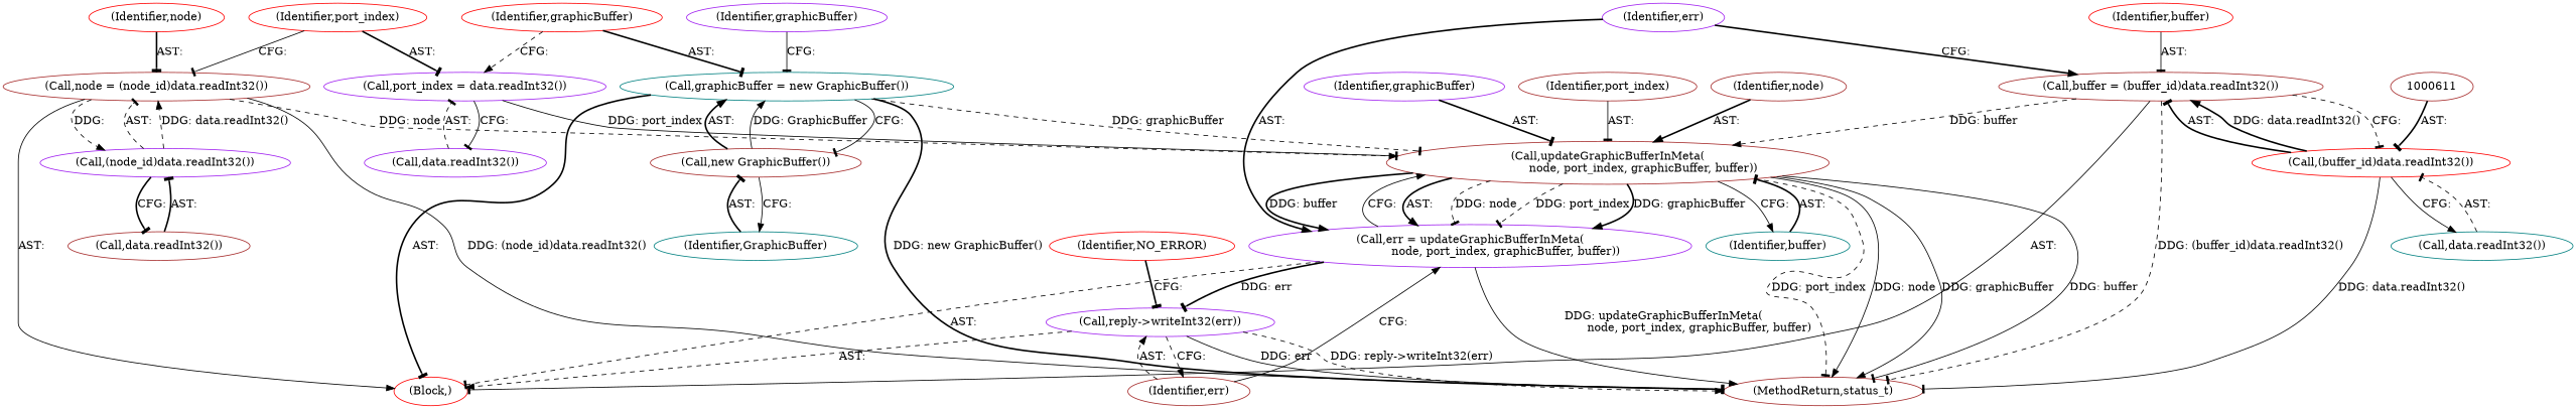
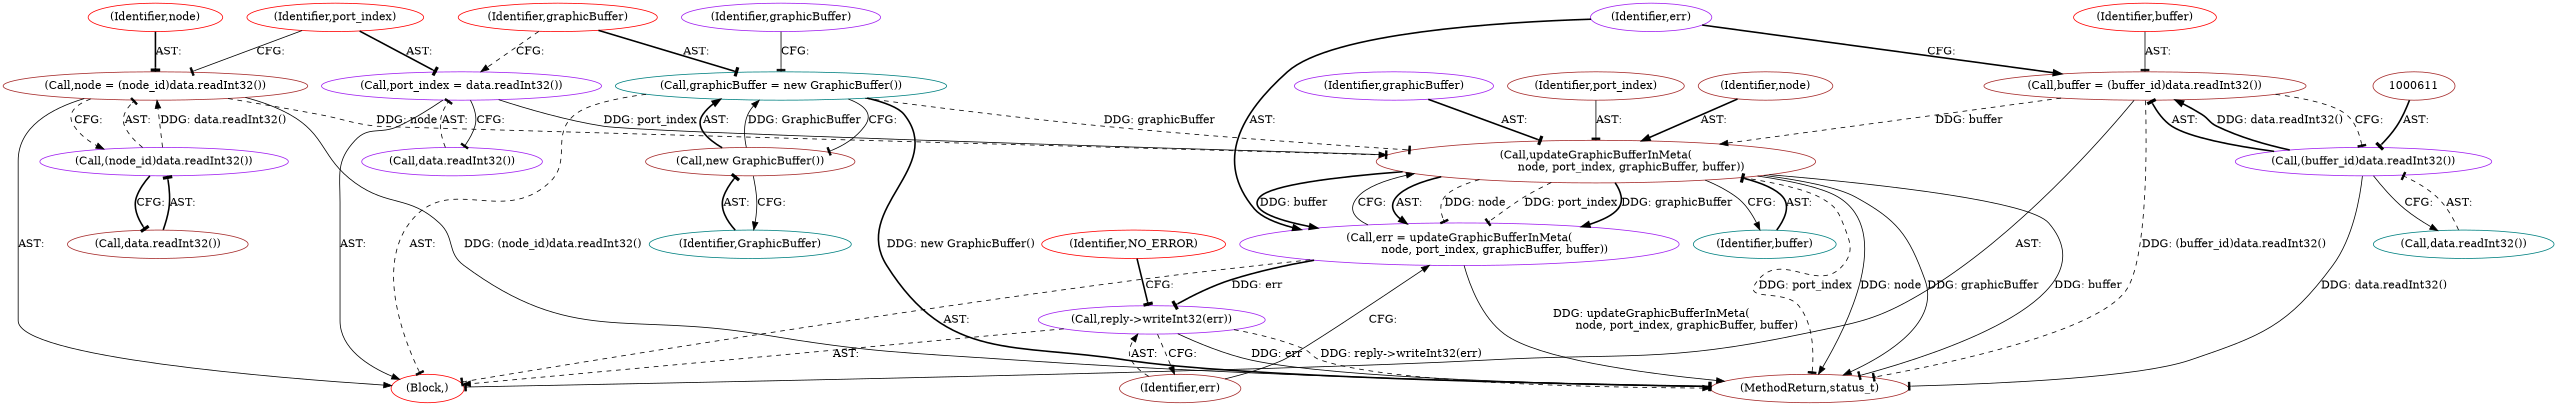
  digraph {
    node [color=brown]
    edge [arrowhead=tee style=solid]
    n1 [label="(Call,updateGraphicBufferInMeta(\n                    node, port_index, graphicBuffer, buffer))"]
    n2 [color=purple label="(Call,err = updateGraphicBufferInMeta(\n                    node, port_index, graphicBuffer, buffer))"]
    n3 [label="(MethodReturn,status_t)"]
    n4 [color=teal label="(Identifier,buffer)"]
    n5 [color=red label="(Block,)"]
    n6 [color=purple label="(Call,reply->writeInt32(err))"]
    n7 [label="(Call,node = (node_id)data.readInt32())"]
    n8 [color=purple label="(Call,(node_id)data.readInt32())"]
    n9 [label="(Call,data.readInt32())"]
    n10 [color=purple label="(Call,port_index = data.readInt32())"]
    n11 [color=purple label="(Call,data.readInt32())"]
    n12 [color=teal label="(Call,graphicBuffer = new GraphicBuffer())"]
    n13 [label="(Call,new GraphicBuffer())"]
    n14 [color=teal label="(Identifier,GraphicBuffer)"]
    n15 [label="(Call,buffer = (buffer_id)data.readInt32())"]
-   n16 [color=red label="(Call,(buffer_id)data.readInt32())"]
+   n16 [color=purple label="(Call,(buffer_id)data.readInt32())"]
    n17 [color=teal label="(Call,data.readInt32())"]
    n18 [label="(Identifier,err)"]
    n19 [color=purple label="(Identifier,err)"]
    n20 [label="(Identifier,node)"]
    n21 [color=red label="(Identifier,node)"]
    n22 [color=red label="(Identifier,graphicBuffer)"]
    n23 [color=purple label="(Identifier,graphicBuffer)"]
    n24 [color=red label="(Identifier,port_index)"]
    n25 [color=purple label="(Identifier,graphicBuffer)"]
    n26 [color=red label="(Identifier,NO_ERROR)"]
    n27 [label="(Identifier,port_index)"]
    n28 [color=red label="(Identifier,buffer)"]
    1000611
    n1 -> n2 [arrowhead=normal label="AST: " style=bold]
    n1 -> n2 [label="DDG: node" style=dashed]
    n1 -> n2 [label="DDG: port_index" style=dashed]
    n1 -> n2 [arrowhead=normal label="DDG: graphicBuffer" style=bold]
    n1 -> n2 [arrowhead=normal label="DDG: buffer" style=bold]
    n1 -> n3 [label="DDG: port_index" style=dashed]
    n1 -> n3 [arrowhead=normal label="DDG: node"]
    n1 -> n3 [arrowhead=normal label="DDG: graphicBuffer"]
    n1 -> n3 [label="DDG: buffer"]
    n1 -> n4 [arrowhead=normal label="CFG: "]
    n2 -> n1 [arrowhead=normal label="CFG: "]
    n2 -> n3 [arrowhead=normal label="DDG: updateGraphicBufferInMeta(\n                    node, port_index, graphicBuffer, buffer)"]
    n2 -> n5 [label="AST: " style=dashed]
    n2 -> n6 [label="DDG: err" style=bold]
    n4 -> n1 [label="AST: " style=bold]
    n6 -> n3 [label="DDG: err"]
    n6 -> n3 [arrowhead=normal label="DDG: reply->writeInt32(err)" style=dashed]
    n6 -> n5 [arrowhead=normal label="AST: " style=dashed]
    n6 -> n18 [arrowhead=normal label="CFG: " style=dashed]
    n7 -> n1 [arrowhead=normal label="DDG: node" style=dashed]
    n7 -> n3 [label="DDG: (node_id)data.readInt32()"]
    n7 -> n5 [arrowhead=normal label="AST: "]
-   n7 -> n8 [arrowhead=normal label="DDG: " style=dashed]
+   n7 -> n8 [arrowhead=normal label="CFG: " style=dashed]
    n8 -> n7 [label="AST: " style=dashed]
    n8 -> n7 [arrowhead=normal label="DDG: data.readInt32()" style=dashed]
    n8 -> n9 [label="CFG: " style=bold]
    n9 -> n8 [label="AST: " style=bold]
    n10 -> n1 [label="DDG: port_index"]
+   n10 -> n5 [arrowhead=normal label="AST: "]
    n10 -> n11 [label="CFG: "]
    n11 -> n10 [label="AST: " style=dashed]
    n12 -> n1 [label="DDG: graphicBuffer" style=dashed]
    n12 -> n3 [label="DDG: new GraphicBuffer()" style=bold]
-   n12 -> n5 [label="AST: " style=bold]
+   n12 -> n5 [label="AST: " style=dashed]
    n12 -> n13 [label="CFG: "]
    n13 -> n12 [arrowhead=normal label="AST: " style=bold]
    n13 -> n12 [arrowhead=normal label="DDG: GraphicBuffer"]
    n13 -> n14 [arrowhead=normal label="CFG: "]
    n14 -> n13 [label="AST: " style=bold]
    n15 -> n1 [arrowhead=normal label="DDG: buffer" style=dashed]
    n15 -> n3 [label="DDG: (buffer_id)data.readInt32()" style=dashed]
    n15 -> n5 [label="AST: "]
    n15 -> n16 [label="CFG: " style=dashed]
    n16 -> n3 [label="DDG: data.readInt32()"]
    n16 -> n15 [label="AST: " style=bold]
    n16 -> n15 [arrowhead=normal label="DDG: data.readInt32()" style=bold]
    n16 -> n17 [arrowhead=normal label="CFG: "]
    n17 -> n16 [label="AST: " style=dashed]
    n18 -> n2 [arrowhead=normal label="CFG: "]
    n18 -> n6 [arrowhead=normal label="AST: " style=dashed]
    n19 -> n2 [arrowhead=normal label="AST: " style=bold]
    n19 -> n15 [arrowhead=normal label="CFG: " style=bold]
    n20 -> n1 [arrowhead=normal label="AST: " style=bold]
    n21 -> n7 [label="AST: " style=bold]
    n22 -> n10 [arrowhead=normal label="CFG: " style=dashed]
    n22 -> n12 [label="AST: " style=bold]
    n23 -> n1 [label="AST: " style=bold]
    n24 -> n7 [label="CFG: "]
    n24 -> n10 [label="AST: " style=bold]
    n25 -> n12 [label="CFG: "]
    n26 -> n6 [label="CFG: " style=bold]
    n27 -> n1 [label="AST: "]
    n28 -> n15 [label="AST: "]
    1000611 -> n16 [label="AST: " style=bold]
  }
